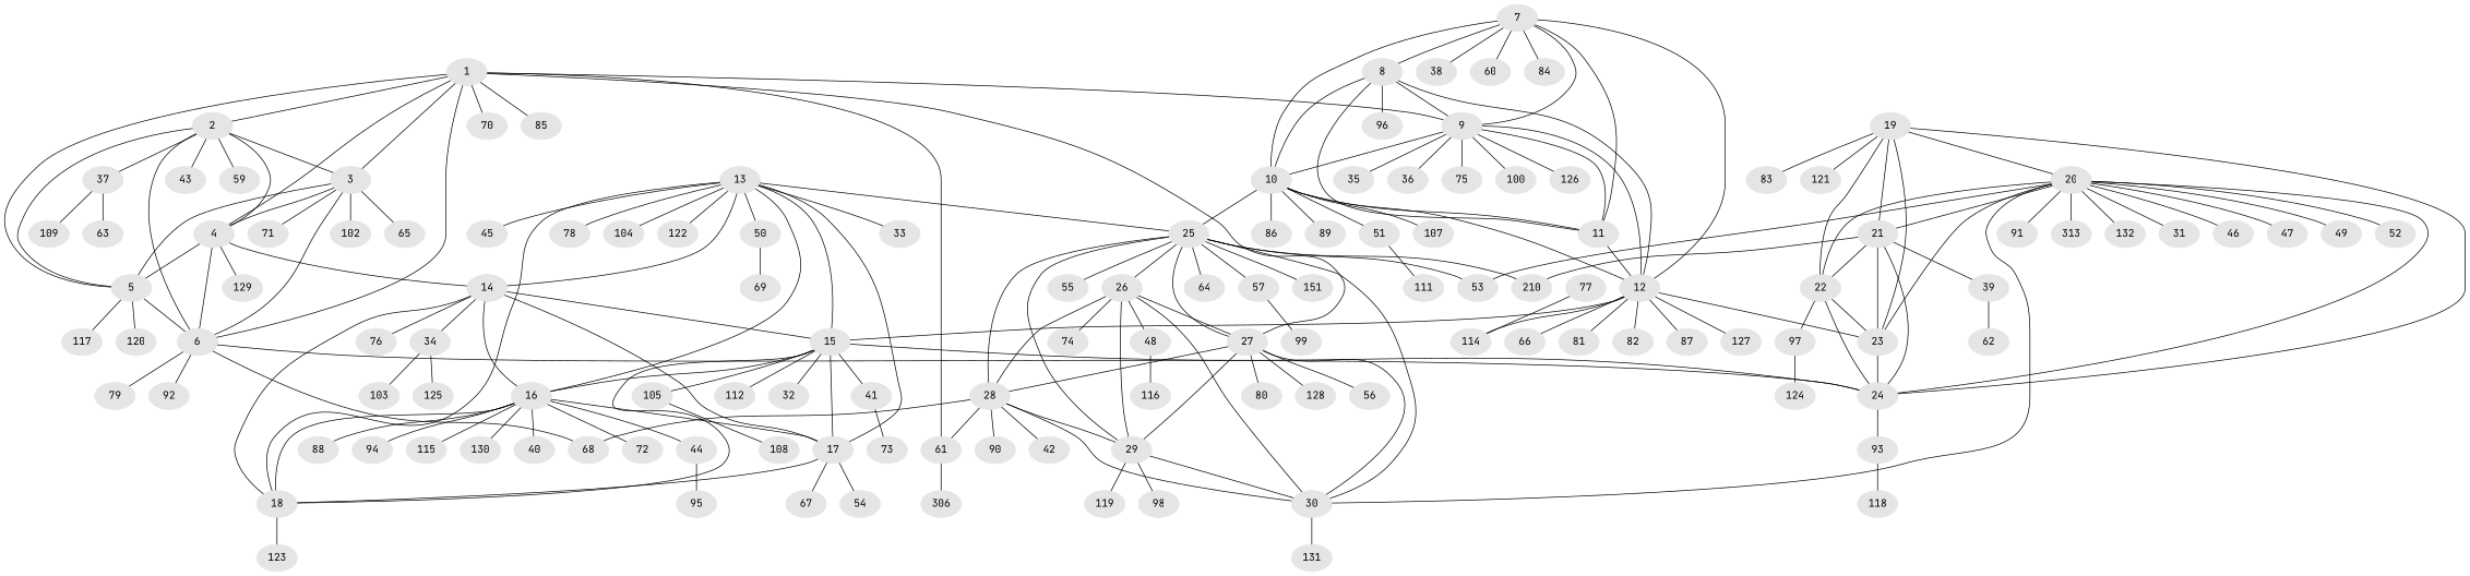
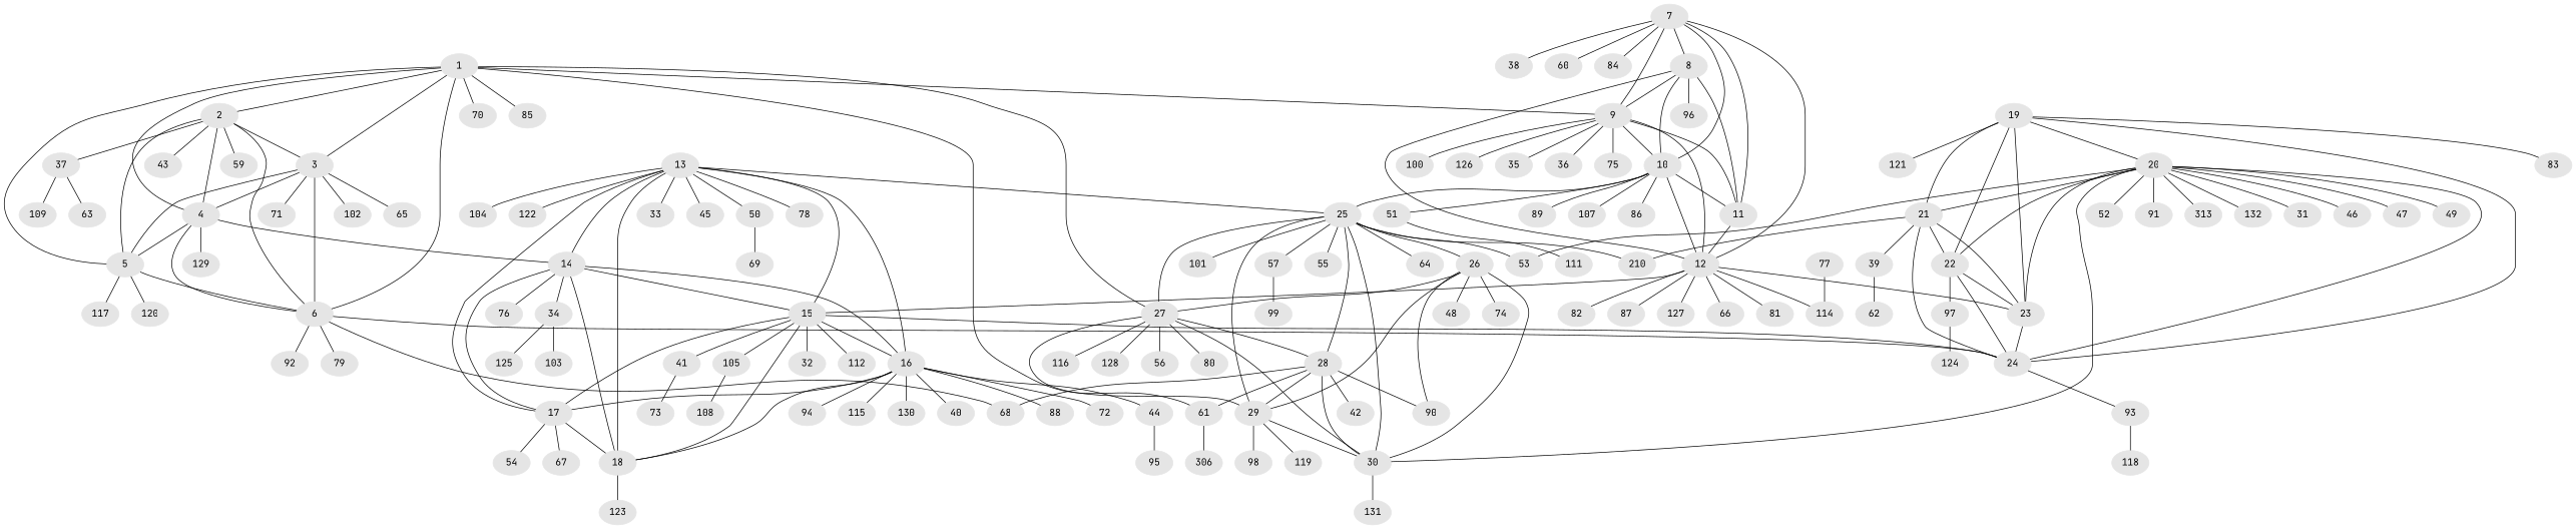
  graph {
    fontname="JetBrains Mono"
    node [color=gray90 fontname="JetBrains Mono" style=filled]
    edge [fontname="JetBrains Mono"]
    1
    2
    3
    4
    5
    6
    9
    27
    61
    70
    85
    37
    43
    59
    65
    71
    102
    14
    129
    117
    120
    24
    68
    79
    92
    10
    11
    12
    35
    36
    75
    100
    126
    30
    28
    29
    56
    80
    116
    128
    n41 [label=306]
    63
    109
    15
    16
    17
    18
    34
    76
    93
    7
    8
    38
    60
    84
    96
    25
    51
    86
    89
    107
    23
    66
    81
    82
    87
    127
    114
    53
    n70 [label=210]
    26
    55
    57
    64
-   101 [label=151]
+   101
    111
    32
    41
    105
    112
    77
    13
    33
    45
    50
    78
    104
    122
    40
    44
    72
    88
    94
    115
    130
    54
    67
    123
    69
    103
    125
    73
    108
    95
    19
    20
    21
    22
    83
    121
    31
    46
    47
    49
    52
    91
    n117 [label=313]
    132
    39
    97
    131
    62
    124
    118
    48
    74
    42
    90
    98
    119
    99
    1 -- 2
    1 -- 3
    1 -- 4
    1 -- 5
    1 -- 6
    1 -- 9
    1 -- 27
    1 -- 61
    1 -- 70
    1 -- 85
    2 -- 3
    2 -- 4
    2 -- 5
    2 -- 6
    2 -- 37
    2 -- 43
    2 -- 59
    3 -- 4
    3 -- 5
    3 -- 6
    3 -- 65
    3 -- 71
    3 -- 102
    4 -- 5
    4 -- 6
    4 -- 14
    4 -- 129
    5 -- 6
    5 -- 117
    5 -- 120
    6 -- 24
    6 -- 68
    6 -- 79
    6 -- 92
    9 -- 10
    9 -- 11
    9 -- 12
    9 -- 35
    9 -- 36
    9 -- 75
    9 -- 100
    9 -- 126
    27 -- 30
    27 -- 28
    27 -- 29
    27 -- 56
    27 -- 80
-   48 -- 116
+   27 -- 116
    27 -- 128
    61 -- n41
    37 -- 63
    37 -- 109
    14 -- 15
    14 -- 16
    14 -- 17
    14 -- 18
    14 -- 34
    14 -- 76
    24 -- 93
    10 -- 11
    10 -- 12
    10 -- 25
    10 -- 51
    10 -- 86
    10 -- 89
    10 -- 107
    11 -- 12
    12 -- 15
    12 -- 23
    12 -- 66
    12 -- 81
    12 -- 82
    12 -- 87
    12 -- 127
    12 -- 114
    30 -- 131
    28 -- 61
    28 -- 68
    28 -- 30
    28 -- 29
    28 -- 42
    28 -- 90
    29 -- 30
    29 -- 98
    29 -- 119
    15 -- 24
    15 -- 16
    15 -- 17
    15 -- 18
    15 -- 32
    15 -- 41
    15 -- 105
    15 -- 112
    16 -- 17
    16 -- 18
    16 -- 40
    16 -- 44
    16 -- 72
    16 -- 88
    16 -- 94
    16 -- 115
    16 -- 130
    17 -- 18
    17 -- 54
    17 -- 67
    18 -- 123
    34 -- 103
    34 -- 125
    93 -- 118
    7 -- 9
    7 -- 10
    7 -- 11
    7 -- 12
    7 -- 8
    7 -- 38
    7 -- 60
    7 -- 84
    8 -- 9
    8 -- 10
    8 -- 11
    8 -- 12
    8 -- 96
    25 -- 27
    25 -- 30
    25 -- 28
    25 -- 29
    25 -- 53
    25 -- n70
    25 -- 26
    25 -- 55
    25 -- 57
    25 -- 64
    25 -- 101
    51 -- 111
    23 -- 24
    26 -- 27
    26 -- 30
-   26 -- 28
+   26 -- 90
    26 -- 29
    26 -- 48
    26 -- 74
    57 -- 99
    41 -- 73
    105 -- 108
    77 -- 114
    13 -- 14
    13 -- 15
    13 -- 16
    13 -- 17
    13 -- 18
    13 -- 25
    13 -- 33
    13 -- 45
    13 -- 50
    13 -- 78
    13 -- 104
    13 -- 122
    50 -- 69
    44 -- 95
    19 -- 24
    19 -- 23
    19 -- 20
    19 -- 21
    19 -- 22
    19 -- 83
    19 -- 121
    20 -- 24
    20 -- 30
    20 -- 23
    20 -- 53
    20 -- 21
    20 -- 22
    20 -- 31
    20 -- 46
    20 -- 47
    20 -- 49
    20 -- 52
    20 -- 91
    20 -- n117
    20 -- 132
    21 -- 24
    21 -- 23
    21 -- n70
    21 -- 22
    21 -- 39
    22 -- 24
    22 -- 23
    22 -- 97
    39 -- 62
    97 -- 124
  }
